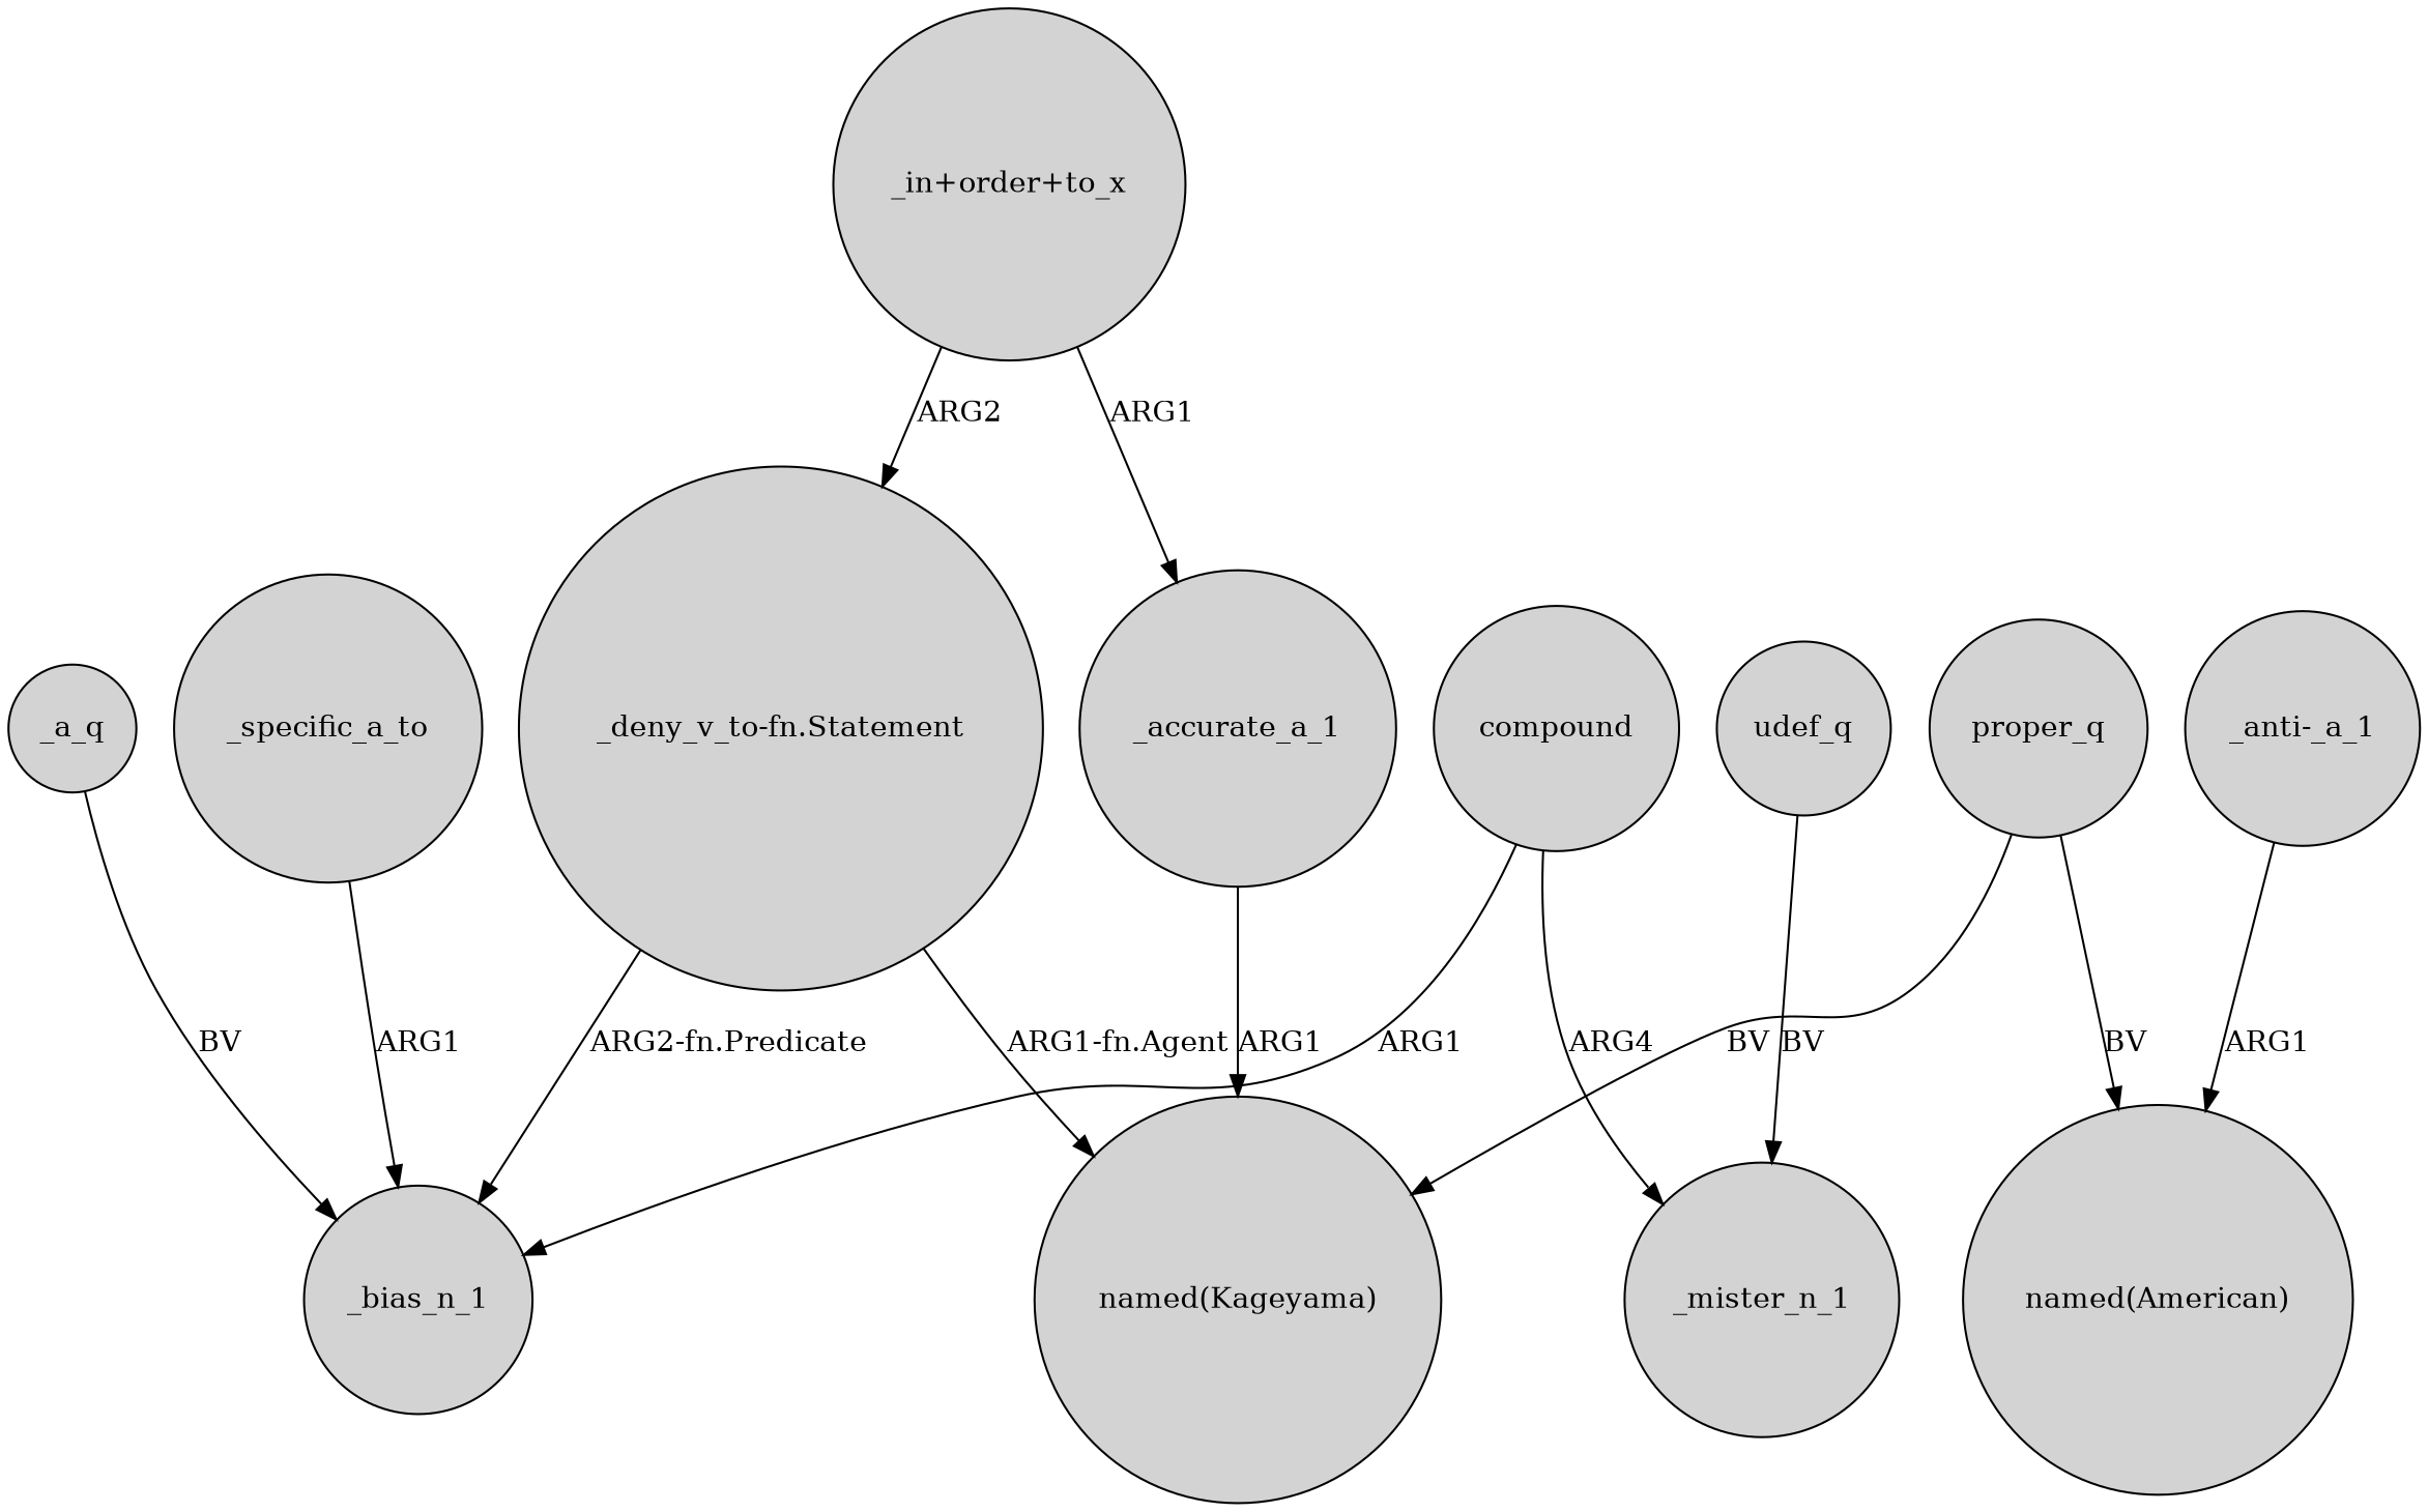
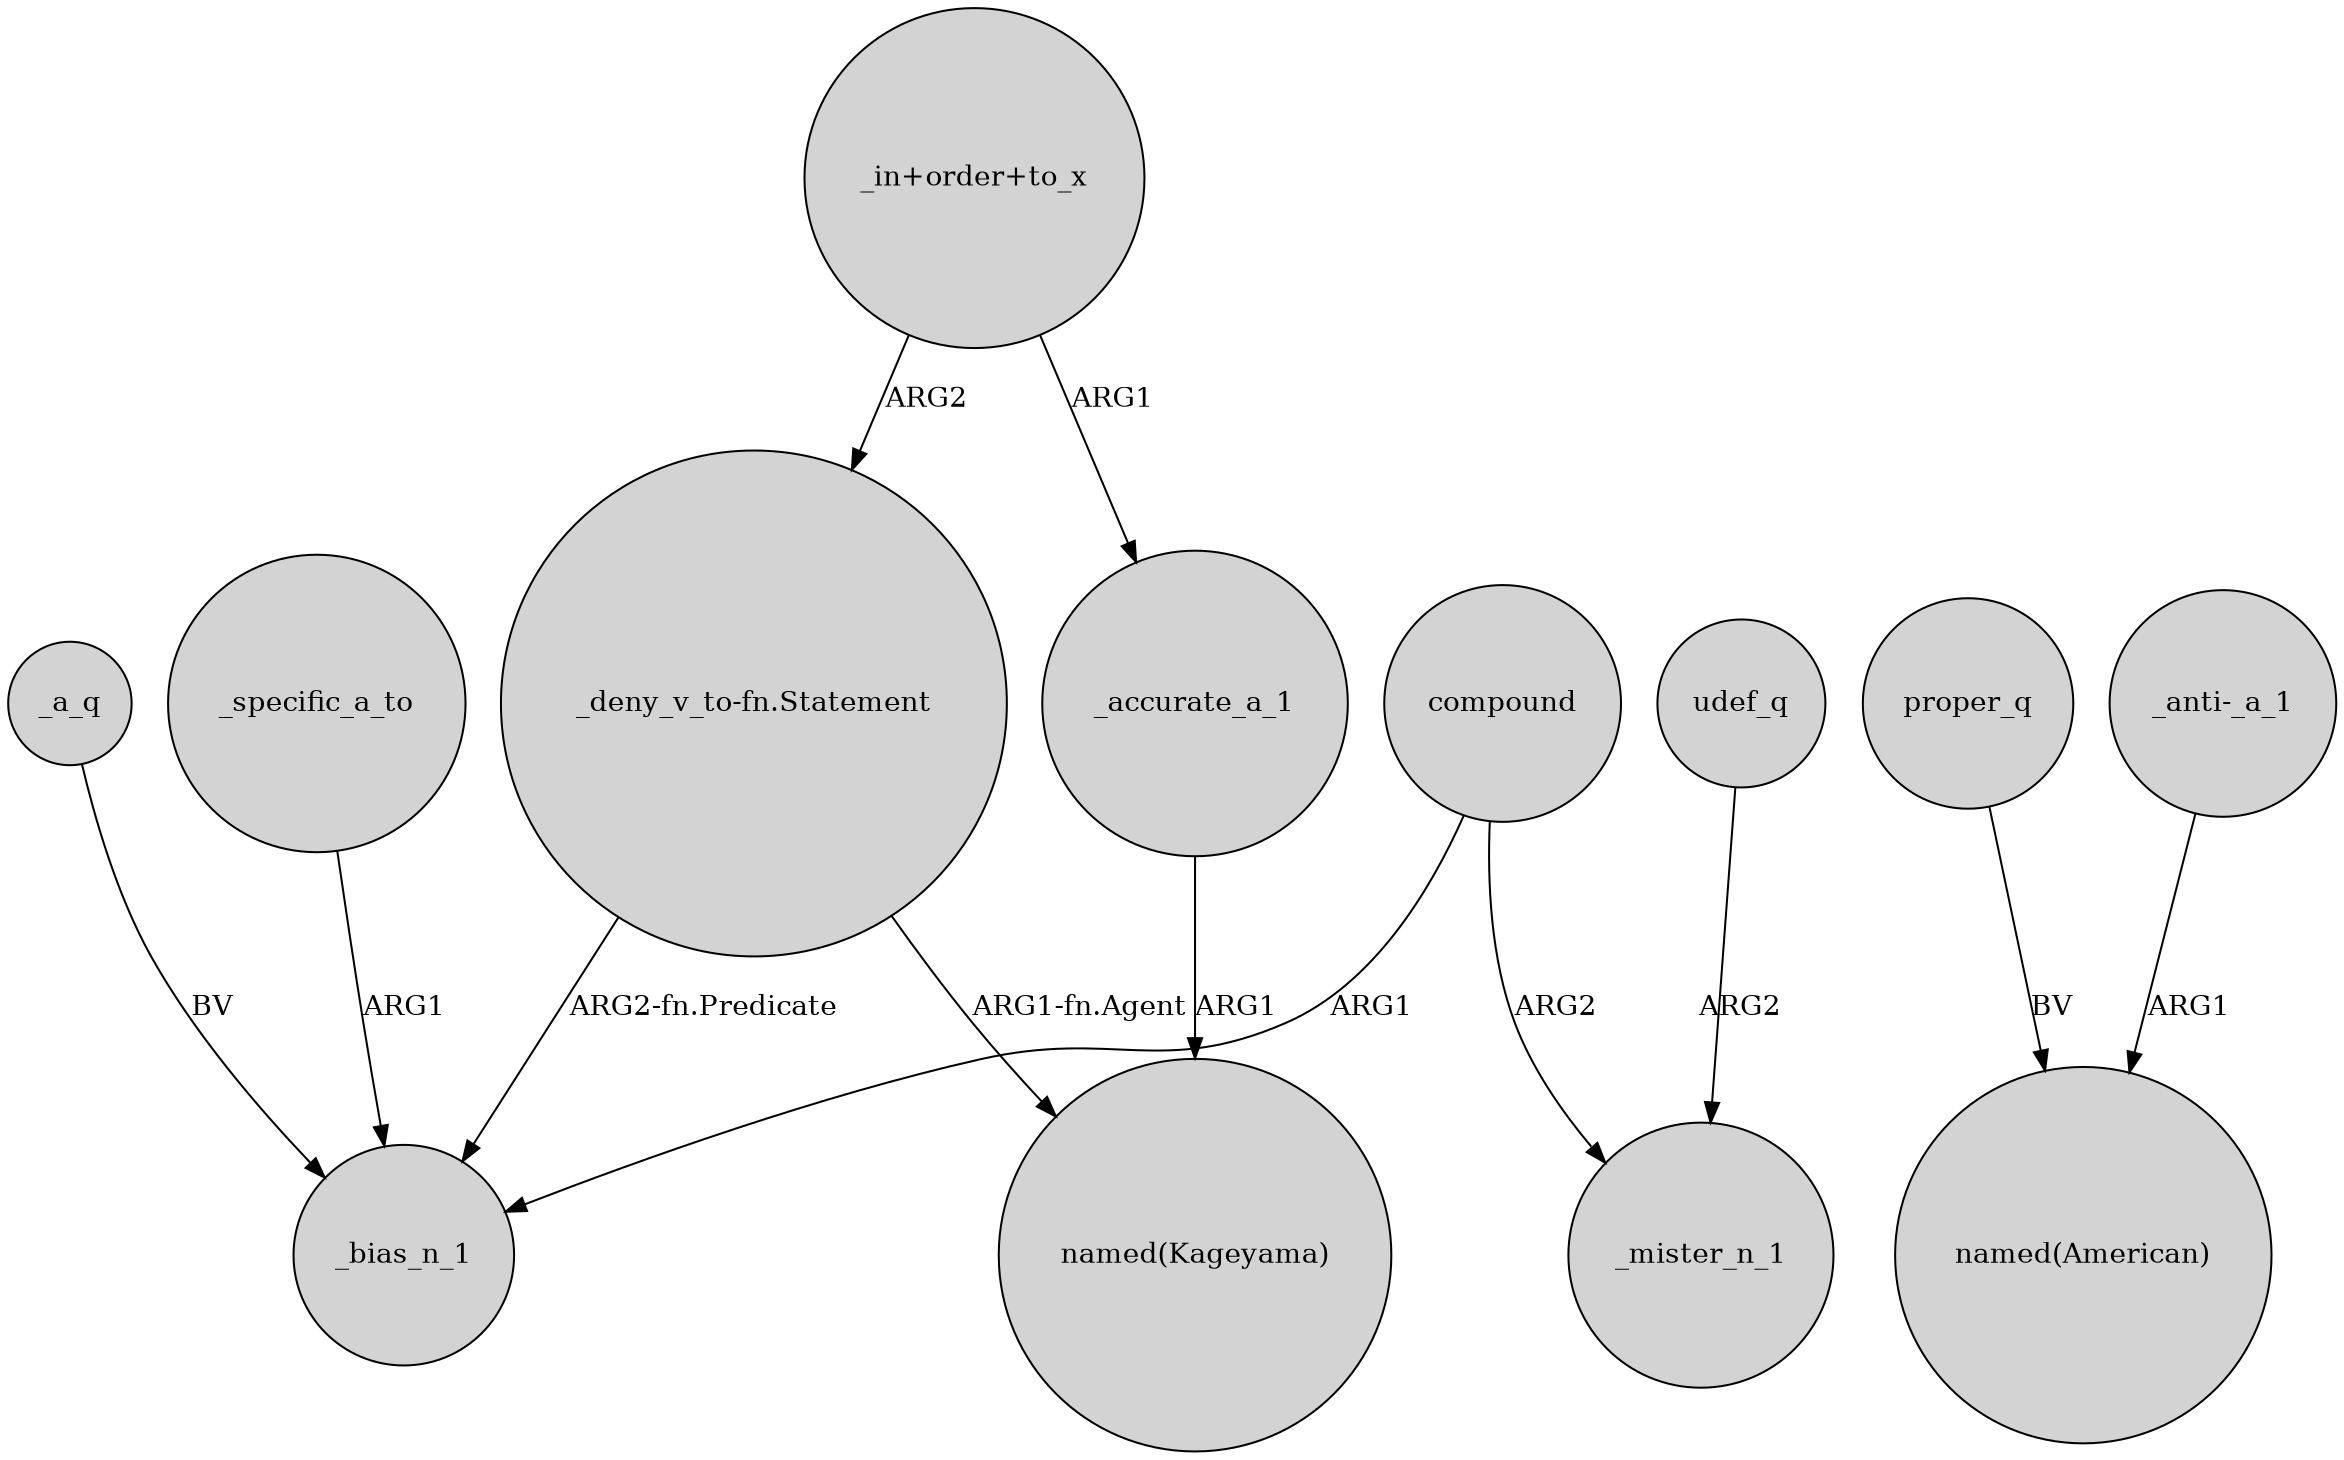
  digraph {
    node [shape=circle style=filled]
    _specific_a_to
    _bias_n_1
    udef_q
    _mister_n_1
    "_in+order+to_x"
    _accurate_a_1
    "_deny_v_to-fn.Statement"
    "named(Kageyama)"
    compound
    _a_q
    proper_q
    "named(American)"
    "_anti-_a_1"
    _specific_a_to -> _bias_n_1 [label=ARG1]
-   udef_q -> _mister_n_1 [label=BV]
+   udef_q -> _mister_n_1 [label=ARG2]
    "_in+order+to_x" -> _accurate_a_1 [label=ARG1]
    "_in+order+to_x" -> "_deny_v_to-fn.Statement" [label=ARG2]
    _accurate_a_1 -> "named(Kageyama)" [label=ARG1]
    "_deny_v_to-fn.Statement" -> _bias_n_1 [label="ARG2-fn.Predicate"]
    "_deny_v_to-fn.Statement" -> "named(Kageyama)" [label="ARG1-fn.Agent"]
    compound -> _bias_n_1 [label=ARG1]
-   compound -> _mister_n_1 [label=ARG4]
+   compound -> _mister_n_1 [label=ARG2]
    _a_q -> _bias_n_1 [label=BV]
-   proper_q -> "named(Kageyama)" [label=BV]
    proper_q -> "named(American)" [label=BV]
    "_anti-_a_1" -> "named(American)" [label=ARG1]
  }
